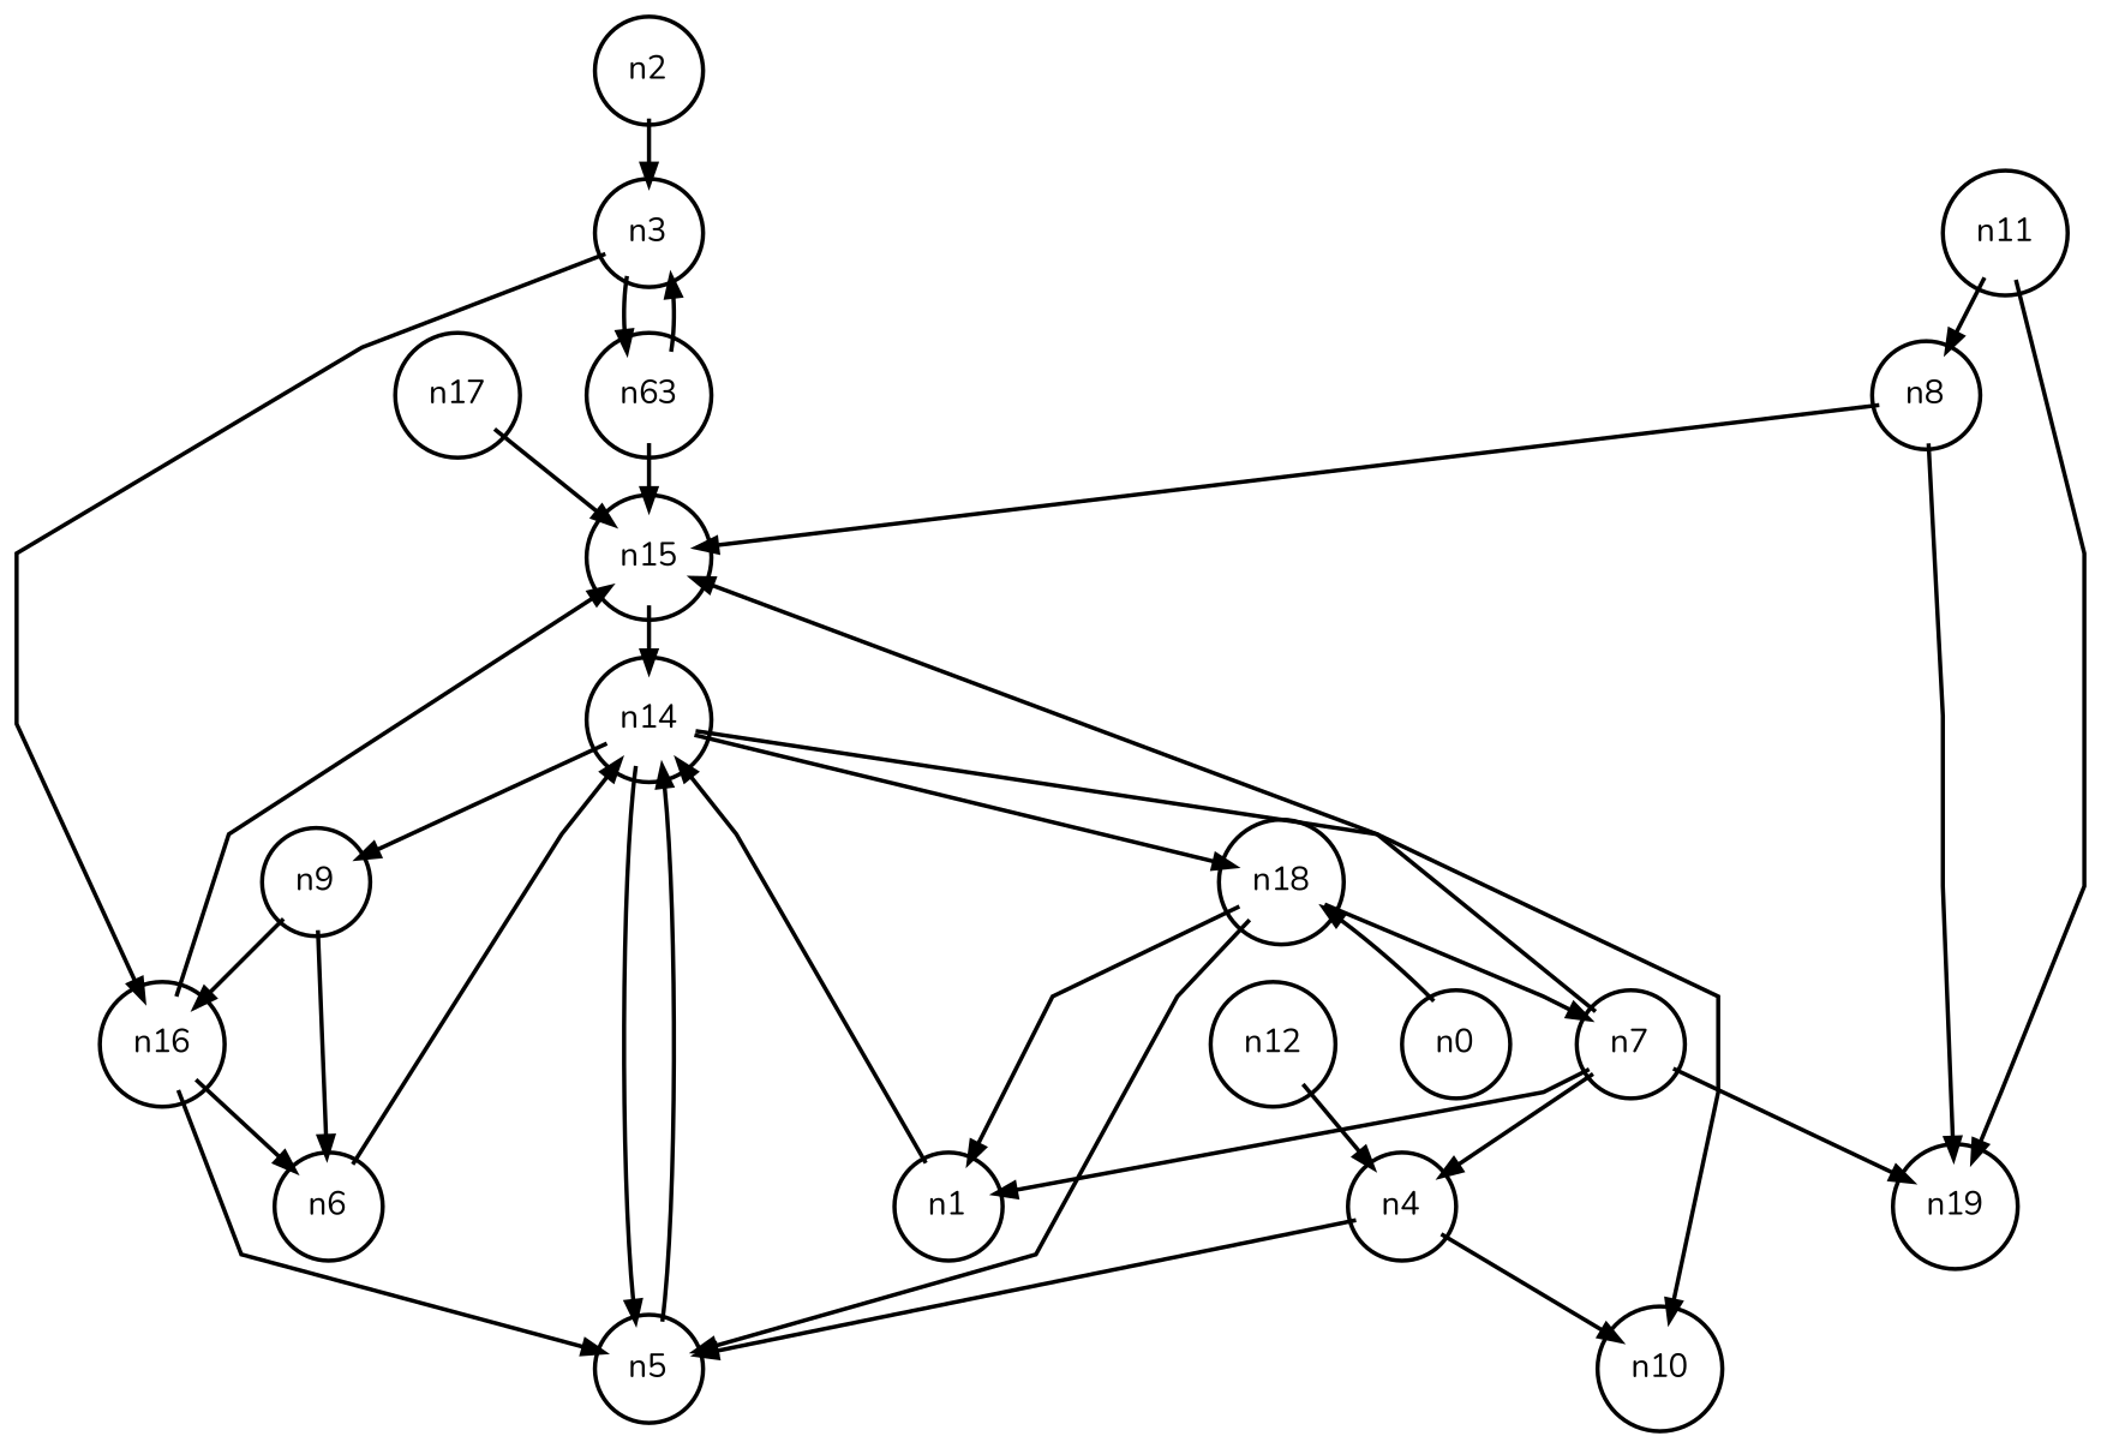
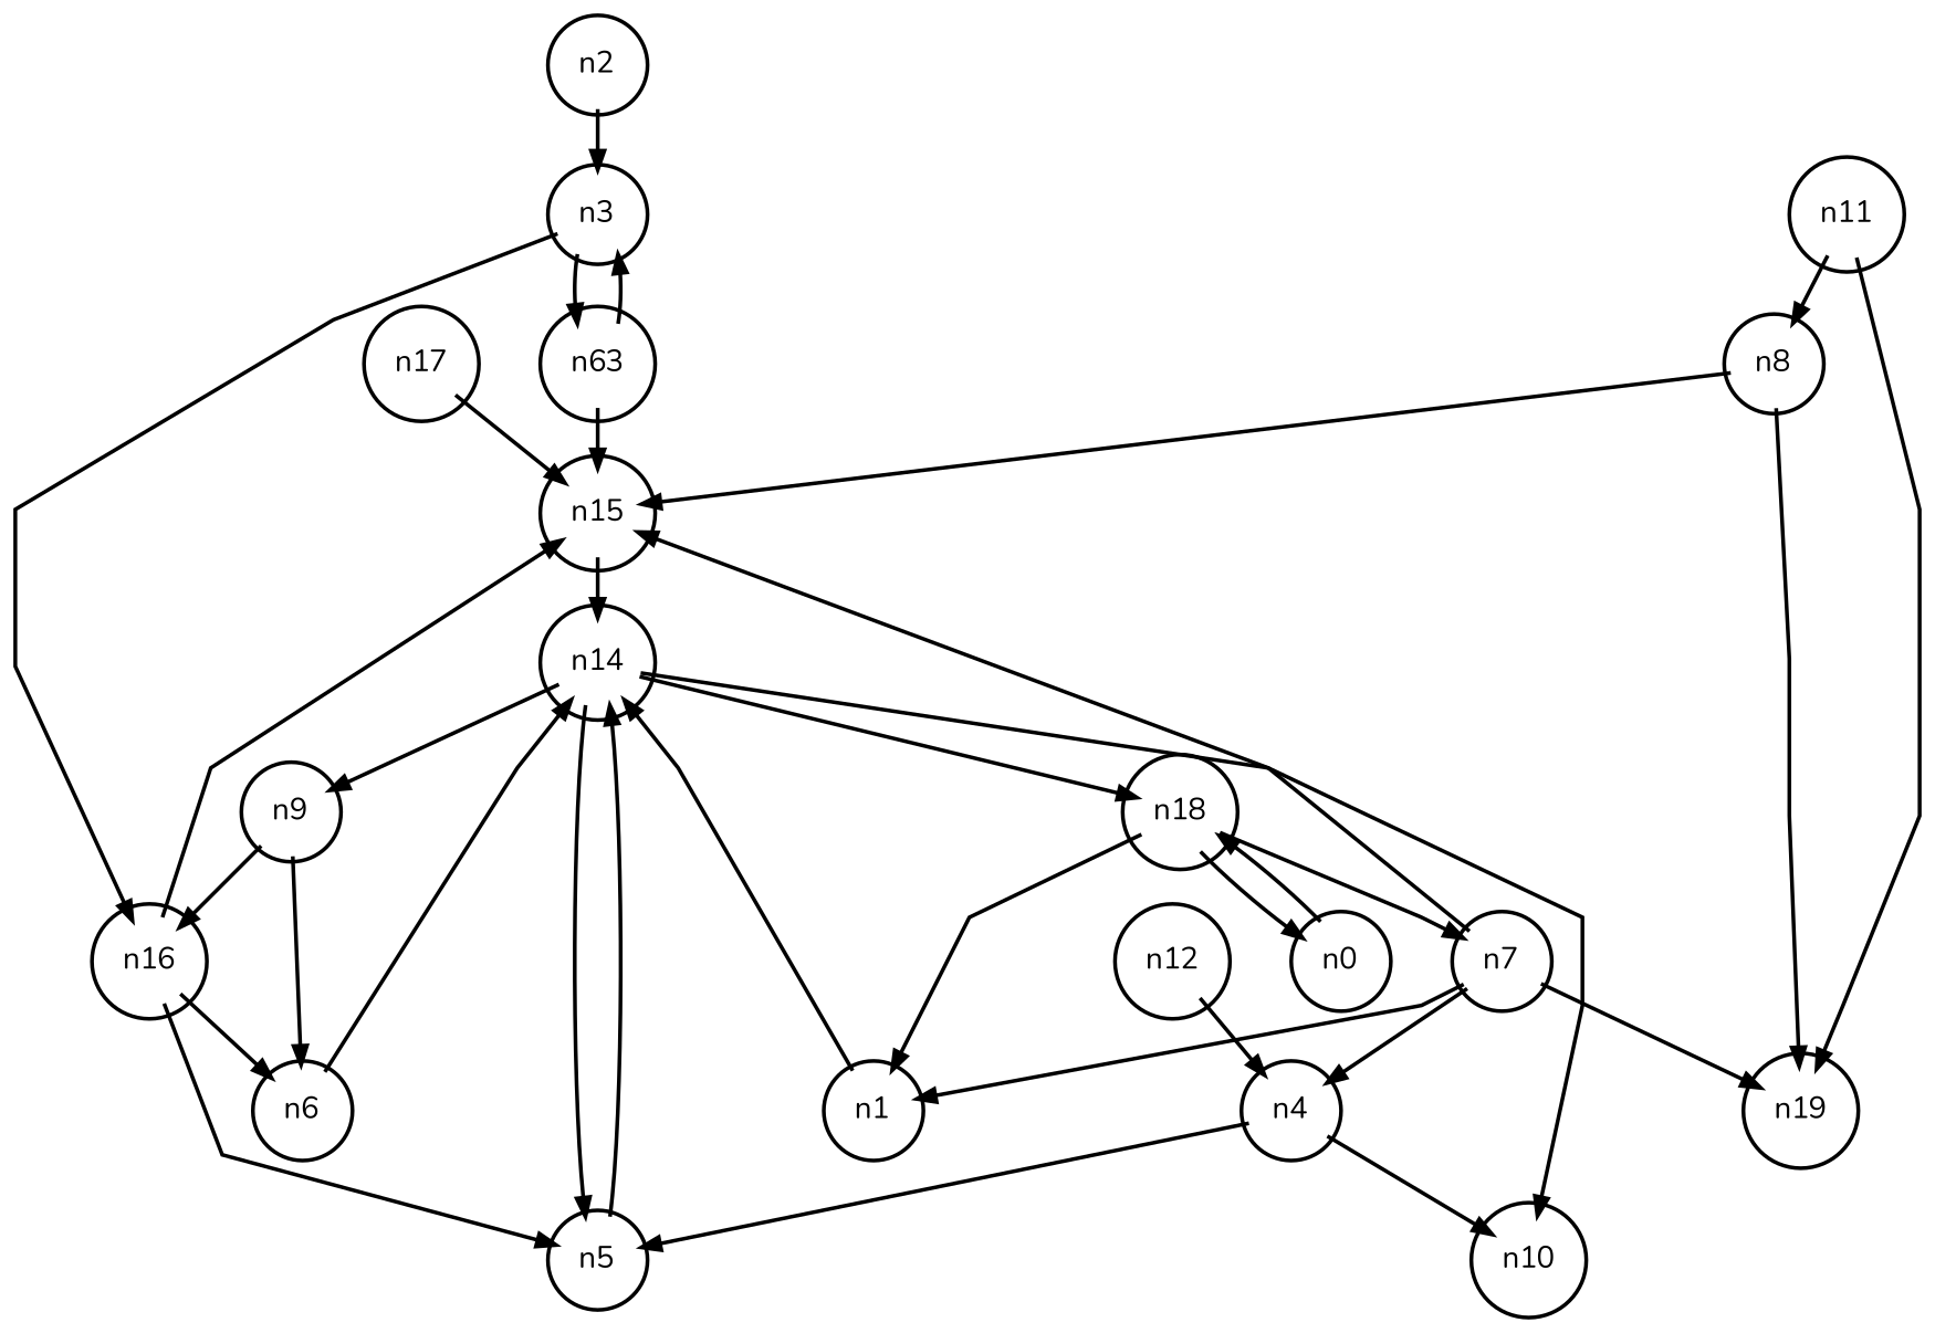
  digraph {
    fontname=Nunito
    fontsize=8
    nodesep=0.22
    nodesize=0.16
    ranksep=0.22
    splines=polyline
    node [fixedsize=shape fontname=Nunito fontsize=8 shape=circle]
    edge [arrowsize=0.5 fontname=Nunito]
    n3 [width=0.32]
    n13 [label=n63 width=0.32]
    n16 [width=0.32]
    n15 [width=0.32]
    n5 [width=0.32]
    n6 [width=0.32]
    n14 [width=0.32]
    n10 [width=0.32]
    n9 [width=0.32]
    n18 [width=0.32]
    n2 [width=0.32]
    n1 [width=0.32]
    n7 [width=0.32]
    n0 [width=0.32]
    n4 [width=0.32]
    n19 [width=0.32]
    n8 [width=0.32]
    n11 [width=0.32]
    n12 [width=0.32]
    n17 [width=0.32]
    n3 -> n13
    n3 -> n16
    n13 -> n3
    n13 -> n15
    n16 -> n15
    n16 -> n5
    n16 -> n6
    n15 -> n14
    n5 -> n14
    n6 -> n14
    n14 -> n5
    n14 -> n10
    n14 -> n9
    n14 -> n18
    n9 -> n16
    n9 -> n6
    n18 -> n1
    n18 -> n7
-   n18 -> n5
+   n18 -> n0
    n2 -> n3
    n1 -> n14
    n7 -> n15
    n7 -> n1
    n7 -> n4
    n7 -> n19
    n0 -> n18
    n4 -> n5
    n4 -> n10
    n8 -> n15
    n8 -> n19
    n11 -> n19
    n11 -> n8
    n12 -> n4
    n17 -> n15
  }
